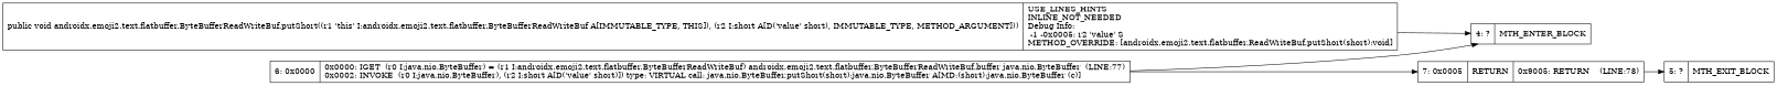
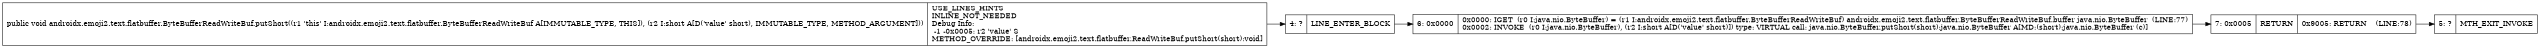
  digraph {
    rankdir=LR
    node [shape=record]
-   n1 [label="{4\:\ ?|MTH_ENTER_BLOCK\l}"]
+   n1 [label="{4\:\ ?|LINE_ENTER_BLOCK\l}"]
    n2 [label="{6\:\ 0x0000|0x0000: IGET  (r0 I:java.nio.ByteBuffer) = (r1 I:androidx.emoji2.text.flatbuffer.ByteBufferReadWriteBuf) androidx.emoji2.text.flatbuffer.ByteBufferReadWriteBuf.buffer java.nio.ByteBuffer  (LINE:77)\l0x0002: INVOKE  (r0 I:java.nio.ByteBuffer), (r2 I:short A[D('value' short)]) type: VIRTUAL call: java.nio.ByteBuffer.putShort(short):java.nio.ByteBuffer A[MD:(short):java.nio.ByteBuffer (c)]\l}"]
    n3 [label="{7\:\ 0x0005|RETURN\l|0x9005: RETURN    (LINE:78)\l}"]
-   n4 [label="{5\:\ ?|MTH_EXIT_BLOCK\l}"]
+   n4 [label="{5\:\ ?|MTH_EXIT_INVOKE\l}"]
    n5 [label="{public void androidx.emoji2.text.flatbuffer.ByteBufferReadWriteBuf.putShort((r1 'this' I:androidx.emoji2.text.flatbuffer.ByteBufferReadWriteBuf A[IMMUTABLE_TYPE, THIS]), (r2 I:short A[D('value' short), IMMUTABLE_TYPE, METHOD_ARGUMENT]))  | USE_LINES_HINTS\lINLINE_NOT_NEEDED\lDebug Info:\l  \-1 \-0x0005: r2 'value' S\lMETHOD_OVERRIDE: [androidx.emoji2.text.flatbuffer.ReadWriteBuf.putShort(short):void]\l}"]
-   n2 -> n1
+   n1 -> n2
    n2 -> n3
    n3 -> n4
    n5 -> n1
  }
